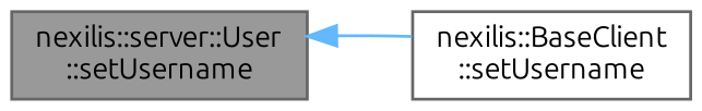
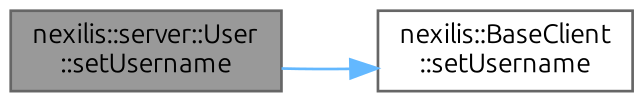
  digraph {
    rankdir=LR
    fontname=Ubuntu
    node [fontname=Ubuntu fontsize=10 shape=box style=filled]
    n1 [color=gray40 fillcolor=grey60 fontcolor=black height=0.2 label="nexilis::server::User\l::setUsername" width=0.4]
    n2 [color=grey40 fillcolor=white height=0.2 label="nexilis::BaseClient\l::setUsername" width=0.4]
-   n2 -> n1 [color=steelblue1 fontname=Ubuntu fontsize=10 labelfontname=Helvetica labelfontsize=10 style=solid]
+   n1 -> n2 [color=steelblue1 fontname=Ubuntu fontsize=10 labelfontname=Helvetica labelfontsize=10 style=solid]
  }
